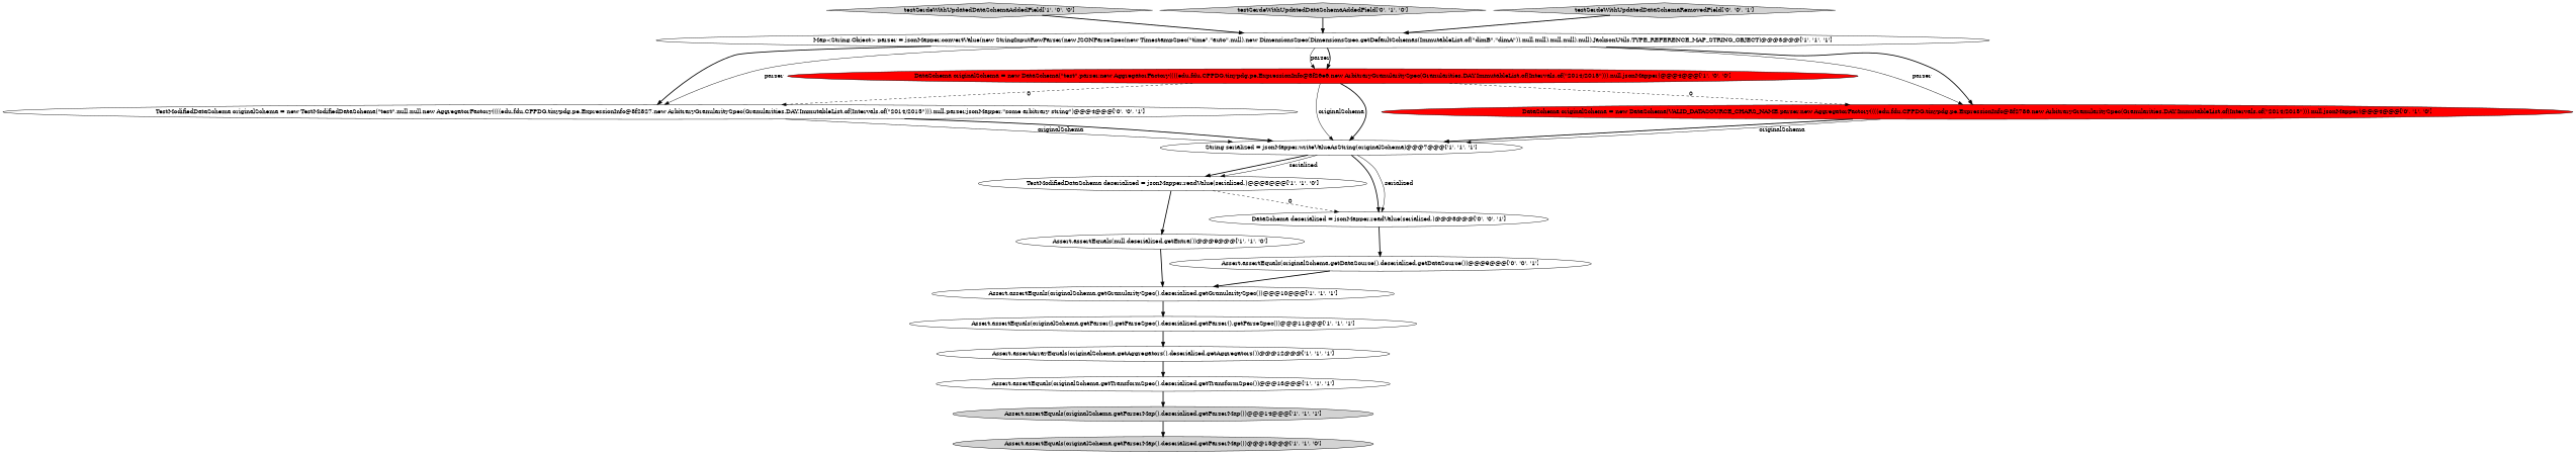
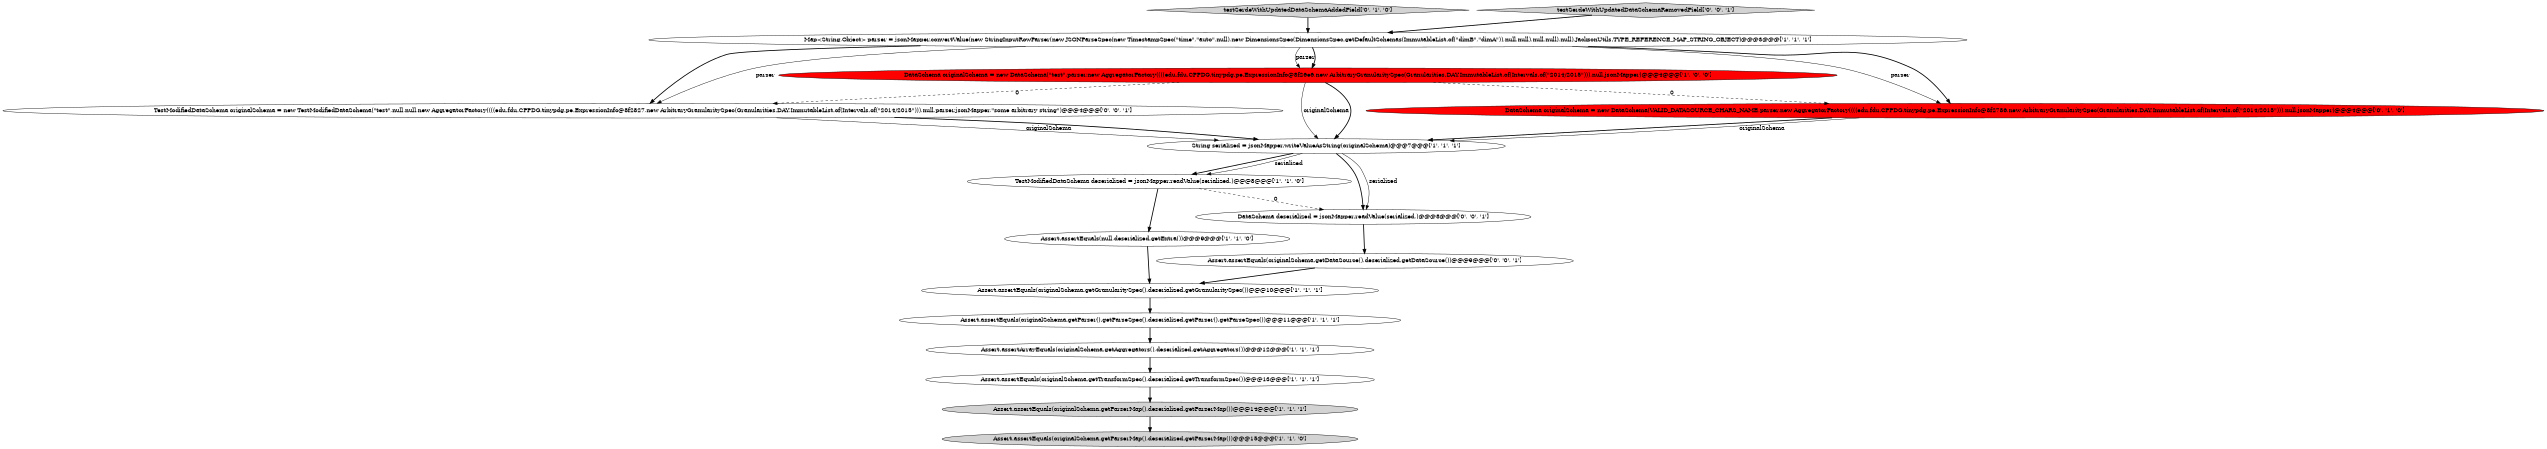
  digraph {
    node [fillcolor=white shape=ellipse style=filled]
    edge [style=bold]
-   n1 [fillcolor=lightgray label="testSerdeWithUpdatedDataSchemaAddedField['1', '0', '0']" shape=diamond]
    n2 [label="Map<String,Object> parser = jsonMapper.convertValue(new StringInputRowParser(new JSONParseSpec(new TimestampSpec(\"time\",\"auto\",null),new DimensionsSpec(DimensionsSpec.getDefaultSchemas(ImmutableList.of(\"dimB\",\"dimA\")),null,null),null,null),null),JacksonUtils.TYPE_REFERENCE_MAP_STRING_OBJECT)@@@3@@@['1', '1', '1']"]
    n3 [fillcolor=lightgray label="Assert.assertEquals(originalSchema.getParserMap(),deserialized.getParserMap())@@@14@@@['1', '1', '1']"]
    n4 [fillcolor=lightgray label="Assert.assertEquals(originalSchema.getParserMap(),deserialized.getParserMap())@@@15@@@['1', '1', '0']"]
    n5 [label="TestModifiedDataSchema deserialized = jsonMapper.readValue(serialized,)@@@8@@@['1', '1', '0']"]
    n6 [label="Assert.assertEquals(null,deserialized.getExtra())@@@9@@@['1', '1', '0']"]
    n7 [label="DataSchema deserialized = jsonMapper.readValue(serialized,)@@@8@@@['0', '0', '1']"]
    n8 [label="TestModifiedDataSchema originalSchema = new TestModifiedDataSchema(\"test\",null,null,new AggregatorFactory((((edu.fdu.CPPDG.tinypdg.pe.ExpressionInfo@8f2827,new ArbitraryGranularitySpec(Granularities.DAY,ImmutableList.of(Intervals.of(\"2014/2015\"))),null,parser,jsonMapper,\"some arbitrary string\")@@@4@@@['0', '0', '1']"]
    n9 [label="String serialized = jsonMapper.writeValueAsString(originalSchema)@@@7@@@['1', '1', '1']"]
    n10 [label="Assert.assertEquals(originalSchema.getTransformSpec(),deserialized.getTransformSpec())@@@13@@@['1', '1', '1']"]
    n11 [fillcolor=red label="DataSchema originalSchema = new DataSchema(\"test\",parser,new AggregatorFactory((((edu.fdu.CPPDG.tinypdg.pe.ExpressionInfo@8f26e6,new ArbitraryGranularitySpec(Granularities.DAY,ImmutableList.of(Intervals.of(\"2014/2015\"))),null,jsonMapper)@@@4@@@['1', '0', '0']"]
    n12 [fillcolor=red label="DataSchema originalSchema = new DataSchema(VALID_DATASOURCE_CHARS_NAME,parser,new AggregatorFactory((((edu.fdu.CPPDG.tinypdg.pe.ExpressionInfo@8f2786,new ArbitraryGranularitySpec(Granularities.DAY,ImmutableList.of(Intervals.of(\"2014/2015\"))),null,jsonMapper)@@@4@@@['0', '1', '0']"]
    n13 [label="Assert.assertArrayEquals(originalSchema.getAggregators(),deserialized.getAggregators())@@@12@@@['1', '1', '1']"]
    n14 [label="Assert.assertEquals(originalSchema.getGranularitySpec(),deserialized.getGranularitySpec())@@@10@@@['1', '1', '1']"]
    n15 [label="Assert.assertEquals(originalSchema.getParser().getParseSpec(),deserialized.getParser().getParseSpec())@@@11@@@['1', '1', '1']"]
    n16 [fillcolor=lightgray label="testSerdeWithUpdatedDataSchemaAddedField['0', '1', '0']" shape=diamond]
    n17 [fillcolor=lightgray label="testSerdeWithUpdatedDataSchemaRemovedField['0', '0', '1']" shape=diamond]
    n18 [label="Assert.assertEquals(originalSchema.getDataSource(),deserialized.getDataSource())@@@9@@@['0', '0', '1']"]
-   n1 -> n2
    n2 -> n8
    n2 -> n8 [label=parser style=solid]
    n2 -> n11 [label=parser style=solid]
    n2 -> n11
    n2 -> n12 [label=parser style=solid]
    n2 -> n12
    n3 -> n4
    n5 -> n6
    n5 -> n7 [label=0 style=dashed]
    n6 -> n14
    n7 -> n18
    n8 -> n9 [label=originalSchema style=solid]
    n8 -> n9
    n9 -> n5
    n9 -> n5 [label=serialized style=solid]
    n9 -> n7
    n9 -> n7 [label=serialized style=solid]
    n10 -> n3
    n11 -> n8 [label=0 style=dashed]
    n11 -> n9 [label=originalSchema style=solid]
    n11 -> n9
    n11 -> n12 [label=0 style=dashed]
    n12 -> n9
    n12 -> n9 [label=originalSchema style=solid]
    n13 -> n10
    n14 -> n15
    n15 -> n13
    n16 -> n2
    n17 -> n2
    n18 -> n14
  }
